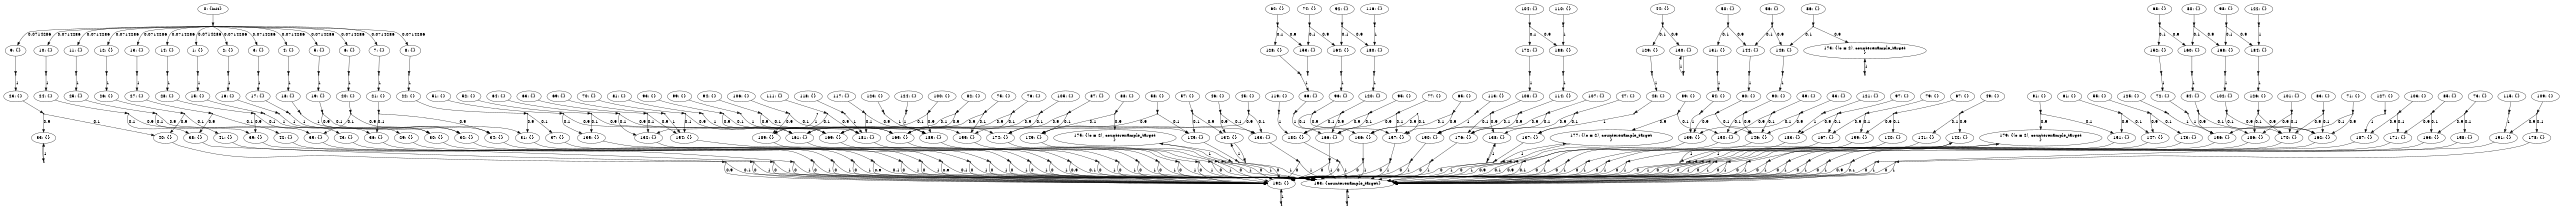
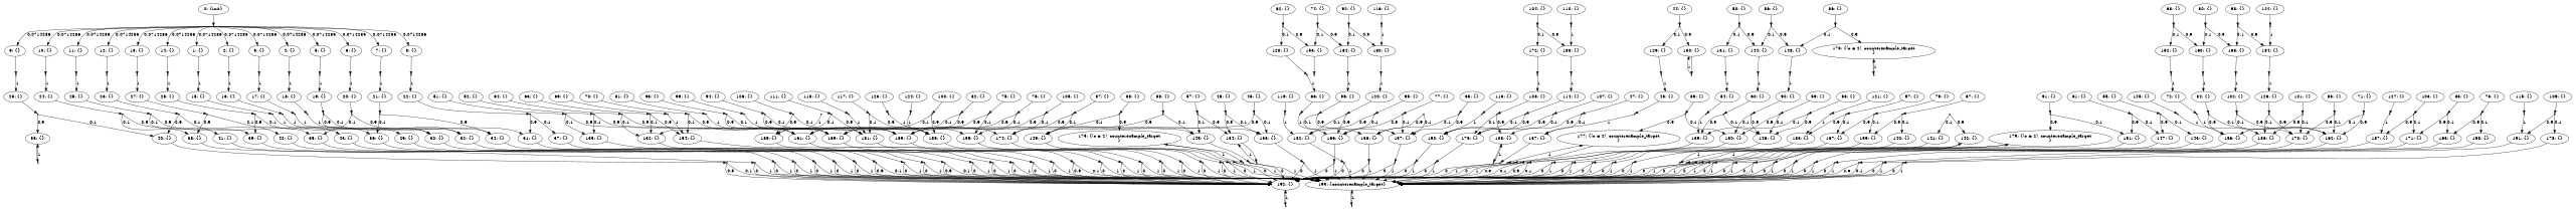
  digraph {
    node [shape=point]
    n1 [label="0: {init}" shape=""]
    "0c0"
    n3 [label="1: {}" shape=""]
    n4 [label="2: {}" shape=""]
    n5 [label="3: {}" shape=""]
    n6 [label="4: {}" shape=""]
    n7 [label="5: {}" shape=""]
    n8 [label="6: {}" shape=""]
    n9 [label="7: {}" shape=""]
    n10 [label="8: {}" shape=""]
    n11 [label="9: {}" shape=""]
    n12 [label="10: {}" shape=""]
    n13 [label="11: {}" shape=""]
    n14 [label="12: {}" shape=""]
    n15 [label="13: {}" shape=""]
    n16 [label="14: {}" shape=""]
    "1c0"
    n18 [label="15: {}" shape=""]
    "2c0"
    n20 [label="16: {}" shape=""]
    "3c0"
    n22 [label="17: {}" shape=""]
    "4c0"
    n24 [label="18: {}" shape=""]
    "5c0"
    n26 [label="19: {}" shape=""]
    "6c0"
    n28 [label="20: {}" shape=""]
    "7c0"
    n30 [label="21: {}" shape=""]
    "8c0"
    n32 [label="22: {}" shape=""]
    "9c0"
    n34 [label="23: {}" shape=""]
    "10c0"
    n36 [label="24: {}" shape=""]
    "11c0"
    n38 [label="25: {}" shape=""]
    "12c0"
    n40 [label="26: {}" shape=""]
    "13c0"
    n42 [label="27: {}" shape=""]
    "14c0"
    n44 [label="28: {}" shape=""]
    "15c0"
    n46 [label="30: {}" shape=""]
    "16c0"
    n48 [label="29: {}" shape=""]
    "17c0"
    n50 [label="32: {}" shape=""]
    "18c0"
    n52 [label="34: {}" shape=""]
    "19c0"
    n54 [label="31: {}" shape=""]
    "20c0"
    n56 [label="35: {}" shape=""]
    "21c0"
    n58 [label="36: {}" shape=""]
    "22c0"
    n60 [label="37: {}" shape=""]
    "23c0"
    n62 [label="33: {}" shape=""]
    n63 [label="40: {}" shape=""]
    "24c0"
    n65 [label="38: {}" shape=""]
    "25c0"
    n67 [label="39: {}" shape=""]
    "26c0"
    n69 [label="41: {}" shape=""]
    "27c0"
    n71 [label="42: {}" shape=""]
    "28c0"
    n73 [label="43: {}" shape=""]
    "29c0"
    n75 [label="192: {}" shape=""]
    n76 [label="193: {counterexample_target}" shape=""]
    "30c0"
    "31c0"
    "32c0"
    "33c0"
    "34c0"
    "35c0"
    "36c0"
    "37c0"
    "38c0"
    "39c0"
    "40c0"
    "41c0"
    "42c0"
    "43c0"
    n91 [label="44: {}" shape=""]
    "44c0"
    n93 [label="129: {}" shape=""]
    n94 [label="130: {}" shape=""]
    n95 [label="45: {}" shape=""]
    "45c0"
    n97 [label="132: {}" shape=""]
    n98 [label="133: {}" shape=""]
    n99 [label="46: {}" shape=""]
    "46c0"
    n101 [label="134: {}" shape=""]
    n102 [label="47: {}" shape=""]
    "47c0"
    n104 [label="137: {}" shape=""]
    n105 [label="138: {}" shape=""]
    n106 [label="48: {}" shape=""]
    "48c0"
-   n108 [label="49: {}" shape=""]
    "49c0"
    n110 [label="141: {}" shape=""]
    n111 [label="142: {}" shape=""]
    n112 [label="50: {}" shape=""]
    "50c0"
    n114 [label="131: {}" shape=""]
    n115 [label="144: {}" shape=""]
    n116 [label="51: {}" shape=""]
    "51c0"
    n118 [label="135: {}" shape=""]
    n119 [label="52: {}" shape=""]
    "52c0"
    n121 [label="145: {}" shape=""]
    n122 [label="53: {}" shape=""]
    "53c0"
    n124 [label="139: {}" shape=""]
    n125 [label="146: {}" shape=""]
    n126 [label="54: {}" shape=""]
    "54c0"
    n128 [label="55: {}" shape=""]
    "55c0"
    n130 [label="143: {}" shape=""]
    n131 [label="147: {}" shape=""]
    n132 [label="56: {}" shape=""]
    "56c0"
    n134 [label="148: {}" shape=""]
    n135 [label="57: {}" shape=""]
    "57c0"
    n137 [label="58: {}" shape=""]
    "58c0"
    n139 [label="149: {}" shape=""]
    n140 [label="59: {}" shape=""]
    "59c0"
    n142 [label="150: {}" shape=""]
    n143 [label="60: {}" shape=""]
    "60c0"
    n145 [label="61: {}" shape=""]
    "61c0"
    n147 [label="151: {}" shape=""]
    n148 [label="62: {}" shape=""]
    "62c0"
    n150 [label="128: {}" shape=""]
    n151 [label="153: {}" shape=""]
    n152 [label="63: {}" shape=""]
    "63c0"
    n154 [label="154: {}" shape=""]
    n155 [label="64: {}" shape=""]
    "64c0"
    n157 [label="155: {}" shape=""]
    n158 [label="65: {}" shape=""]
    "65c0"
    n160 [label="136: {}" shape=""]
    n161 [label="157: {}" shape=""]
    n162 [label="66: {}" shape=""]
    "66c0"
    n164 [label="67: {}" shape=""]
    "67c0"
    n166 [label="140: {}" shape=""]
    n167 [label="159: {}" shape=""]
    n168 [label="68: {}" shape=""]
    "68c0"
    n170 [label="152: {}" shape=""]
    n171 [label="160: {}" shape=""]
    n172 [label="69: {}" shape=""]
    "69c0"
    n174 [label="70: {}" shape=""]
    "70c0"
    n176 [label="161: {}" shape=""]
    n177 [label="71: {}" shape=""]
    "71c0"
    n179 [label="156: {}" shape=""]
    n180 [label="162: {}" shape=""]
    n181 [label="72: {}" shape=""]
    "72c0"
    n183 [label="73: {}" shape=""]
    "73c0"
    n185 [label="158: {}" shape=""]
    n186 [label="163: {}" shape=""]
    n187 [label="74: {}" shape=""]
    "74c0"
    n189 [label="164: {}" shape=""]
    n190 [label="75: {}" shape=""]
    "75c0"
    n192 [label="76: {}" shape=""]
    "76c0"
    n194 [label="165: {}" shape=""]
    n195 [label="77: {}" shape=""]
    "77c0"
    n197 [label="166: {}" shape=""]
    "78c0"
    n199 [label="79: {}" shape=""]
    "79c0"
    n201 [label="167: {}" shape=""]
    n202 [label="80: {}" shape=""]
    "80c0"
    n204 [label="168: {}" shape=""]
    n205 [label="81: {}" shape=""]
    "81c0"
    n207 [label="82: {}" shape=""]
    "82c0"
    n209 [label="169: {}" shape=""]
    n210 [label="83: {}" shape=""]
    "83c0"
    n212 [label="170: {}" shape=""]
    n213 [label="84: {}" shape=""]
    "84c0"
    n215 [label="85: {}" shape=""]
    "85c0"
    n217 [label="171: {}" shape=""]
    n218 [label="86: {}" shape=""]
    "86c0"
    n220 [label="173: {(o = 2), counterexample_target\n}" shape=""]
    n221 [label="87: {}" shape=""]
    "87c0"
    n223 [label="174: {}" shape=""]
    n224 [label="88: {}" shape=""]
    "88c0"
    n226 [label="175: {(o = 2), counterexample_target\n}" shape=""]
    n227 [label="89: {}" shape=""]
    "89c0"
    n229 [label="177: {(o = 2), counterexample_target\n}" shape=""]
    n230 [label="90: {}" shape=""]
    "90c0"
    n232 [label="91: {}" shape=""]
    "91c0"
    n234 [label="179: {(o = 2), counterexample_target\n}" shape=""]
    n235 [label="92: {}" shape=""]
    "92c0"
    n237 [label="180: {}" shape=""]
    n238 [label="93: {}" shape=""]
    "93c0"
    n240 [label="94: {}" shape=""]
    "94c0"
    n242 [label="181: {}" shape=""]
    n243 [label="95: {}" shape=""]
    "95c0"
    n245 [label="182: {}" shape=""]
    n246 [label="96: {}" shape=""]
    "96c0"
    n248 [label="97: {}" shape=""]
    "97c0"
    n250 [label="183: {}" shape=""]
    n251 [label="98: {}" shape=""]
    "98c0"
    n253 [label="184: {}" shape=""]
    n254 [label="99: {}" shape=""]
    "99c0"
    n256 [label="100: {}" shape=""]
    "100c0"
    n258 [label="185: {}" shape=""]
    n259 [label="101: {}" shape=""]
    "101c0"
    n261 [label="186: {}" shape=""]
    n262 [label="102: {}" shape=""]
    "102c0"
    n264 [label="103: {}" shape=""]
    "103c0"
    n266 [label="187: {}" shape=""]
    n267 [label="104: {}" shape=""]
    "104c0"
    n269 [label="172: {}" shape=""]
    n270 [label="188: {}" shape=""]
    n271 [label="105: {}" shape=""]
    "105c0"
    n273 [label="106: {}" shape=""]
    "106c0"
    n275 [label="189: {}" shape=""]
    n276 [label="107: {}" shape=""]
    "107c0"
    n278 [label="176: {}" shape=""]
    n279 [label="190: {}" shape=""]
    n280 [label="108: {}" shape=""]
    "108c0"
    n282 [label="109: {}" shape=""]
    "109c0"
    n284 [label="178: {}" shape=""]
    n285 [label="191: {}" shape=""]
    n286 [label="110: {}" shape=""]
    "110c0"
    n288 [label="111: {}" shape=""]
    "111c0"
    "112c0"
    n291 [label="113: {}" shape=""]
    "113c0"
    n293 [label="114: {}" shape=""]
    "114c0"
    n295 [label="115: {}" shape=""]
    "115c0"
    n297 [label="116: {}" shape=""]
    "116c0"
    n299 [label="117: {}" shape=""]
    "117c0"
    n301 [label="118: {}" shape=""]
    "118c0"
    n303 [label="119: {}" shape=""]
    "119c0"
    n305 [label="120: {}" shape=""]
    "120c0"
    n307 [label="121: {}" shape=""]
    "121c0"
    n309 [label="122: {}" shape=""]
    "122c0"
    n311 [label="123: {}" shape=""]
    "123c0"
    n313 [label="124: {}" shape=""]
    "124c0"
    n315 [label="125: {}" shape=""]
    "125c0"
    n317 [label="126: {}" shape=""]
    "126c0"
    n319 [label="127: {}" shape=""]
    "127c0"
    "128c0"
    "129c0"
    "130c0"
    "131c0"
    "132c0"
    "133c0"
    "134c0"
    "135c0"
    "136c0"
    "137c0"
    "138c0"
    "139c0"
    "140c0"
    "141c0"
    "142c0"
    "143c0"
    "144c0"
    "145c0"
    "146c0"
    "147c0"
    "148c0"
    "149c0"
    "150c0"
    "151c0"
    "152c0"
    "153c0"
    "154c0"
    "155c0"
    "156c0"
    "157c0"
    "158c0"
    "159c0"
    "160c0"
    "161c0"
    "162c0"
    "163c0"
    "164c0"
    "165c0"
    "166c0"
    "167c0"
    "168c0"
    "169c0"
    "170c0"
    "171c0"
    "172c0"
    "173c0"
    "174c0"
    "175c0"
    "176c0"
    "177c0"
    "178c0"
    "179c0"
    "180c0"
    "181c0"
    "182c0"
    "183c0"
    "184c0"
    "185c0"
    "186c0"
    "187c0"
    "188c0"
    "189c0"
    "190c0"
    "191c0"
    "192c0"
    "193c0"
    n1 -> "0c0"
    "0c0" -> n3 [label=0.0714286]
    "0c0" -> n4 [label=0.0714286]
    "0c0" -> n5 [label=0.0714286]
    "0c0" -> n6 [label=0.0714286]
    "0c0" -> n7 [label=0.0714286]
    "0c0" -> n8 [label=0.0714286]
    "0c0" -> n9 [label=0.0714286]
    "0c0" -> n10 [label=0.0714286]
    "0c0" -> n11 [label=0.0714286]
    "0c0" -> n12 [label=0.0714286]
    "0c0" -> n13 [label=0.0714286]
    "0c0" -> n14 [label=0.0714286]
    "0c0" -> n15 [label=0.0714286]
    "0c0" -> n16 [label=0.0714286]
    n3 -> "1c0"
    n4 -> "2c0"
    n5 -> "3c0"
    n6 -> "4c0"
    n7 -> "5c0"
    n8 -> "6c0"
    n9 -> "7c0"
    n10 -> "8c0"
    n11 -> "9c0"
    n12 -> "10c0"
    n13 -> "11c0"
    n14 -> "12c0"
    n15 -> "13c0"
    n16 -> "14c0"
    "1c0" -> n18 [label=1]
    n18 -> "15c0"
    "2c0" -> n20 [label=1]
    n20 -> "16c0"
    "3c0" -> n22 [label=1]
    n22 -> "17c0"
    "4c0" -> n24 [label=1]
    n24 -> "18c0"
    "5c0" -> n26 [label=1]
    n26 -> "19c0"
    "6c0" -> n28 [label=1]
    n28 -> "20c0"
    "7c0" -> n30 [label=1]
    n30 -> "21c0"
    "8c0" -> n32 [label=1]
    n32 -> "22c0"
    "9c0" -> n34 [label=1]
    n34 -> "23c0"
    "10c0" -> n36 [label=1]
    n36 -> "24c0"
    "11c0" -> n38 [label=1]
    n38 -> "25c0"
    "12c0" -> n40 [label=1]
    n40 -> "26c0"
    "13c0" -> n42 [label=1]
    n42 -> "27c0"
    "14c0" -> n44 [label=1]
    n44 -> "28c0"
    "15c0" -> n46 [label=1]
    n46 -> "30c0"
    "16c0" -> n48 [label=1]
    n48 -> "29c0"
    "17c0" -> n50 [label=1]
    n50 -> "32c0"
    "18c0" -> n52 [label=1]
    n52 -> "34c0"
    "19c0" -> n46 [label=0.9]
    "19c0" -> n54 [label=0.1]
    n54 -> "31c0"
    "20c0" -> n50 [label=0.9]
    "20c0" -> n56 [label=0.1]
    n56 -> "35c0"
    "21c0" -> n52 [label=0.9]
    "21c0" -> n58 [label=0.1]
    n58 -> "36c0"
    "22c0" -> n54 [label=0.9]
    "22c0" -> n60 [label=0.1]
    n60 -> "37c0"
    "23c0" -> n62 [label=0.9]
    "23c0" -> n63 [label=0.1]
    n62 -> "33c0"
    n63 -> "40c0"
    "24c0" -> n56 [label=0.9]
    "24c0" -> n65 [label=0.1]
    n65 -> "38c0"
    "25c0" -> n58 [label=0.9]
    "25c0" -> n67 [label=0.1]
    n67 -> "39c0"
    "26c0" -> n63 [label=0.9]
    "26c0" -> n69 [label=0.1]
    n69 -> "41c0"
    "27c0" -> n65 [label=0.9]
    "27c0" -> n71 [label=0.1]
    n71 -> "42c0"
    "28c0" -> n67 [label=0.9]
    "28c0" -> n73 [label=0.1]
    n73 -> "43c0"
    "29c0" -> n75 [label=0]
    "29c0" -> n76 [label=1]
    n75 -> "192c0"
    n76 -> "193c0"
    "30c0" -> n75 [label=0]
    "30c0" -> n76 [label=1]
    "31c0" -> n75 [label=0]
    "31c0" -> n76 [label=1]
    "32c0" -> n75 [label=0.9]
    "32c0" -> n76 [label=0.1]
    "33c0" -> n62 [label=1]
    "34c0" -> n75 [label=0]
    "34c0" -> n76 [label=1]
    "35c0" -> n75 [label=0]
    "35c0" -> n76 [label=1]
    "36c0" -> n75 [label=0.9]
    "36c0" -> n76 [label=0.1]
    "37c0" -> n75 [label=0]
    "37c0" -> n76 [label=1]
    "38c0" -> n75 [label=0]
    "38c0" -> n76 [label=1]
    "39c0" -> n75 [label=0]
    "39c0" -> n76 [label=1]
    "40c0" -> n75 [label=0.9]
    "40c0" -> n76 [label=0.1]
    "41c0" -> n75 [label=0]
    "41c0" -> n76 [label=1]
    "42c0" -> n75 [label=0]
    "42c0" -> n76 [label=1]
    "43c0" -> n75 [label=0]
    "43c0" -> n76 [label=1]
    n91 -> "44c0"
    "44c0" -> n93 [label=0.1]
    "44c0" -> n94 [label=0.9]
    n93 -> "129c0"
    n94 -> "130c0"
    n95 -> "45c0"
    "45c0" -> n97 [label=0.9]
    "45c0" -> n98 [label=0.1]
    n97 -> "132c0"
    n98 -> "133c0"
    n99 -> "46c0"
    "46c0" -> n98 [label=0.1]
    "46c0" -> n101 [label=0.9]
    n101 -> "134c0"
    n102 -> "47c0"
    "47c0" -> n104 [label=0.1]
    "47c0" -> n105 [label=0.9]
    n104 -> "137c0"
    n105 -> "138c0"
    n106 -> "48c0"
    "48c0" -> n104 [label=1]
-   n108 -> "49c0"
    "49c0" -> n110 [label=0.1]
    "49c0" -> n111 [label=0.9]
    n110 -> "141c0"
    n111 -> "142c0"
    n112 -> "50c0"
    "50c0" -> n114 [label=0.1]
    "50c0" -> n115 [label=0.9]
    n114 -> "131c0"
    n115 -> "144c0"
    n116 -> "51c0"
    "51c0" -> n98 [label=0.9]
    "51c0" -> n118 [label=0.1]
    n118 -> "135c0"
    n119 -> "52c0"
    "52c0" -> n118 [label=0.1]
    "52c0" -> n121 [label=0.9]
    n121 -> "145c0"
    n122 -> "53c0"
    "53c0" -> n124 [label=0.1]
    "53c0" -> n125 [label=0.9]
    n124 -> "139c0"
    n125 -> "146c0"
    n126 -> "54c0"
    "54c0" -> n124 [label=1]
    n128 -> "55c0"
    "55c0" -> n130 [label=0.1]
    "55c0" -> n131 [label=0.9]
    n130 -> "143c0"
    n131 -> "147c0"
    n132 -> "56c0"
    "56c0" -> n115 [label=0.1]
    "56c0" -> n134 [label=0.9]
    n134 -> "148c0"
    n135 -> "57c0"
    "57c0" -> n101 [label=0.9]
    "57c0" -> n121 [label=0.1]
    n137 -> "58c0"
    "58c0" -> n121 [label=0.1]
    "58c0" -> n139 [label=0.9]
    n139 -> "149c0"
    n140 -> "59c0"
    "59c0" -> n125 [label=0.1]
    "59c0" -> n142 [label=0.9]
    n142 -> "150c0"
    n143 -> "60c0"
    "60c0" -> n124 [label=0.9]
    "60c0" -> n125 [label=0.1]
    n145 -> "61c0"
    "61c0" -> n131 [label=0.1]
    "61c0" -> n147 [label=0.9]
    n147 -> "151c0"
    n148 -> "62c0"
    "62c0" -> n150 [label=0.1]
    "62c0" -> n151 [label=0.9]
    n150 -> "128c0"
    n151 -> "153c0"
    n152 -> "63c0"
    "63c0" -> n97 [label=0.1]
    "63c0" -> n154 [label=0.9]
    n154 -> "154c0"
    n155 -> "64c0"
    "64c0" -> n97 [label=0.1]
    "64c0" -> n157 [label=0.9]
    n157 -> "155c0"
    n158 -> "65c0"
    "65c0" -> n160 [label=0.1]
    "65c0" -> n161 [label=0.9]
    n160 -> "136c0"
    n161 -> "157c0"
    n162 -> "66c0"
    "66c0" -> n160 [label=1]
    n164 -> "67c0"
    "67c0" -> n166 [label=0.1]
    "67c0" -> n167 [label=0.9]
    n166 -> "140c0"
    n167 -> "159c0"
    n168 -> "68c0"
    "68c0" -> n170 [label=0.1]
    "68c0" -> n171 [label=0.9]
    n170 -> "152c0"
    n171 -> "160c0"
    n172 -> "69c0"
    "69c0" -> n154 [label=1]
    n174 -> "70c0"
    "70c0" -> n154 [label=0.1]
    "70c0" -> n176 [label=0.9]
    n176 -> "161c0"
    n177 -> "71c0"
    "71c0" -> n179 [label=0.1]
    "71c0" -> n180 [label=0.9]
    n179 -> "156c0"
    n180 -> "162c0"
    n181 -> "72c0"
    "72c0" -> n179 [label=1]
    n183 -> "73c0"
    "73c0" -> n185 [label=0.1]
    "73c0" -> n186 [label=0.9]
    n185 -> "158c0"
    n186 -> "163c0"
    n187 -> "74c0"
    "74c0" -> n151 [label=0.1]
    "74c0" -> n189 [label=0.9]
    n189 -> "164c0"
    n190 -> "75c0"
    "75c0" -> n157 [label=0.1]
    "75c0" -> n176 [label=0.9]
    n192 -> "76c0"
    "76c0" -> n157 [label=0.1]
    "76c0" -> n194 [label=0.9]
    n194 -> "165c0"
    n195 -> "77c0"
    "77c0" -> n161 [label=0.1]
    "77c0" -> n197 [label=0.9]
    n197 -> "166c0"
    "78c0" -> n160 [label=0.9]
    "78c0" -> n161 [label=0.1]
    n199 -> "79c0"
    "79c0" -> n167 [label=0.1]
    "79c0" -> n201 [label=0.9]
    n201 -> "167c0"
    n202 -> "80c0"
    "80c0" -> n171 [label=0.1]
    "80c0" -> n204 [label=0.9]
    n204 -> "168c0"
    n205 -> "81c0"
    "81c0" -> n176 [label=1]
    n207 -> "82c0"
    "82c0" -> n176 [label=0.1]
    "82c0" -> n209 [label=0.9]
    n209 -> "169c0"
    n210 -> "83c0"
    "83c0" -> n180 [label=0.1]
    "83c0" -> n212 [label=0.9]
    n212 -> "170c0"
    n213 -> "84c0"
    "84c0" -> n179 [label=0.9]
    "84c0" -> n180 [label=0.1]
    n215 -> "85c0"
    "85c0" -> n186 [label=0.1]
    "85c0" -> n217 [label=0.9]
    n217 -> "171c0"
    n218 -> "86c0"
    "86c0" -> n134 [label=0.1]
    "86c0" -> n220 [label=0.9]
    n220 -> "173c0"
    n221 -> "87c0"
    "87c0" -> n139 [label=0.1]
    "87c0" -> n223 [label=0.9]
    n223 -> "174c0"
    n224 -> "88c0"
    "88c0" -> n139 [label=0.1]
    "88c0" -> n226 [label=0.9]
    n226 -> "175c0"
    n227 -> "89c0"
    "89c0" -> n142 [label=0.1]
    "89c0" -> n229 [label=0.9]
    n229 -> "177c0"
    n230 -> "90c0"
    "90c0" -> n125 [label=0.9]
    "90c0" -> n142 [label=0.1]
    n232 -> "91c0"
    "91c0" -> n147 [label=0.1]
    "91c0" -> n234 [label=0.9]
    n234 -> "179c0"
    n235 -> "92c0"
    "92c0" -> n189 [label=0.1]
    "92c0" -> n237 [label=0.9]
    n237 -> "180c0"
    n238 -> "93c0"
    "93c0" -> n194 [label=0.1]
    "93c0" -> n209 [label=0.9]
    n240 -> "94c0"
    "94c0" -> n194 [label=0.1]
    "94c0" -> n242 [label=0.9]
    n242 -> "181c0"
    n243 -> "95c0"
    "95c0" -> n197 [label=0.1]
    "95c0" -> n245 [label=0.9]
    n245 -> "182c0"
    n246 -> "96c0"
    "96c0" -> n161 [label=0.9]
    "96c0" -> n197 [label=0.1]
    n248 -> "97c0"
    "97c0" -> n201 [label=0.1]
    "97c0" -> n250 [label=0.9]
    n250 -> "183c0"
    n251 -> "98c0"
    "98c0" -> n204 [label=0.1]
    "98c0" -> n253 [label=0.9]
    n253 -> "184c0"
    n254 -> "99c0"
    "99c0" -> n209 [label=1]
    n256 -> "100c0"
    "100c0" -> n209 [label=0.1]
    "100c0" -> n258 [label=0.9]
    n258 -> "185c0"
    n259 -> "101c0"
    "101c0" -> n212 [label=0.1]
    "101c0" -> n261 [label=0.9]
    n261 -> "186c0"
    n262 -> "102c0"
    "102c0" -> n180 [label=0.9]
    "102c0" -> n212 [label=0.1]
    n264 -> "103c0"
    "103c0" -> n217 [label=0.1]
    "103c0" -> n266 [label=0.9]
    n266 -> "187c0"
    n267 -> "104c0"
    "104c0" -> n269 [label=0.1]
    "104c0" -> n270 [label=0.9]
    n269 -> "172c0"
    n270 -> "188c0"
    n271 -> "105c0"
    "105c0" -> n194 [label=0.9]
    "105c0" -> n223 [label=0.1]
    n273 -> "106c0"
    "106c0" -> n223 [label=0.1]
    "106c0" -> n275 [label=0.9]
    n275 -> "189c0"
    n276 -> "107c0"
    "107c0" -> n278 [label=0.1]
    "107c0" -> n279 [label=0.9]
    n278 -> "176c0"
    n279 -> "190c0"
    n280 -> "108c0"
    "108c0" -> n105 [label=0.9]
    "108c0" -> n278 [label=0.1]
    n282 -> "109c0"
    "109c0" -> n284 [label=0.1]
    "109c0" -> n285 [label=0.9]
    n284 -> "178c0"
    n285 -> "191c0"
    n286 -> "110c0"
    "110c0" -> n270 [label=1]
    n288 -> "111c0"
    "111c0" -> n242 [label=0.9]
    "111c0" -> n275 [label=0.1]
    "112c0" -> n275 [label=1]
    n291 -> "113c0"
    "113c0" -> n279 [label=1]
    n293 -> "114c0"
    "114c0" -> n278 [label=0.9]
    "114c0" -> n279 [label=0.1]
    n295 -> "115c0"
    "115c0" -> n285 [label=1]
    n297 -> "116c0"
    "116c0" -> n237 [label=1]
    n299 -> "117c0"
    "117c0" -> n242 [label=0.1]
    "117c0" -> n258 [label=0.9]
    n301 -> "118c0"
    "118c0" -> n242 [label=1]
    n303 -> "119c0"
    "119c0" -> n245 [label=1]
    n305 -> "120c0"
    "120c0" -> n197 [label=0.9]
    "120c0" -> n245 [label=0.1]
    n307 -> "121c0"
    "121c0" -> n250 [label=1]
    n309 -> "122c0"
    "122c0" -> n253 [label=1]
    n311 -> "123c0"
    "123c0" -> n258 [label=1]
    n313 -> "124c0"
    "124c0" -> n258 [label=1]
    n315 -> "125c0"
    "125c0" -> n261 [label=1]
    n317 -> "126c0"
    "126c0" -> n212 [label=0.9]
    "126c0" -> n261 [label=0.1]
    n319 -> "127c0"
    "127c0" -> n266 [label=1]
    "128c0" -> n162 [label=1]
    "129c0" -> n106 [label=1]
    "130c0" -> n94 [label=1]
    "131c0" -> n126 [label=1]
    "132c0" -> n75 [label=0]
    "132c0" -> n76 [label=1]
    "133c0" -> n75 [label=0]
    "133c0" -> n76 [label=1]
    "134c0" -> n101 [label=1]
    "135c0" -> n75 [label=0]
    "135c0" -> n76 [label=1]
    "136c0" -> n75 [label=0]
    "136c0" -> n76 [label=1]
    "137c0" -> n75 [label=0]
    "137c0" -> n76 [label=1]
    "138c0" -> n105 [label=1]
    "139c0" -> n75 [label=0]
    "139c0" -> n76 [label=1]
    "140c0" -> n75 [label=0]
    "140c0" -> n76 [label=1]
    "141c0" -> n75 [label=0]
    "141c0" -> n76 [label=1]
    "142c0" -> n111 [label=1]
    "143c0" -> n75 [label=0]
    "143c0" -> n76 [label=1]
    "144c0" -> n143 [label=1]
    "145c0" -> n75 [label=0]
    "145c0" -> n76 [label=1]
    "146c0" -> n75 [label=0.9]
    "146c0" -> n76 [label=0.1]
    "147c0" -> n75 [label=0]
    "147c0" -> n76 [label=1]
    "148c0" -> n230 [label=1]
    "149c0" -> n75 [label=0]
    "149c0" -> n76 [label=1]
    "150c0" -> n75 [label=0.9]
    "150c0" -> n76 [label=0.1]
    "151c0" -> n75 [label=0]
    "151c0" -> n76 [label=1]
    "152c0" -> n181 [label=1]
    "154c0" -> n75 [label=0.9]
    "154c0" -> n76 [label=0.1]
    "155c0" -> n75 [label=0]
    "155c0" -> n76 [label=1]
    "156c0" -> n75 [label=0]
    "156c0" -> n76 [label=1]
    "157c0" -> n75 [label=0]
    "157c0" -> n76 [label=1]
    "158c0" -> n75 [label=0.9]
    "158c0" -> n76 [label=0.1]
    "159c0" -> n75 [label=0]
    "159c0" -> n76 [label=1]
    "160c0" -> n213 [label=1]
    "161c0" -> n75 [label=0]
    "161c0" -> n76 [label=1]
    "162c0" -> n75 [label=0]
    "162c0" -> n76 [label=1]
    "163c0" -> n75 [label=0]
    "163c0" -> n76 [label=1]
    "164c0" -> n246 [label=1]
    "165c0" -> n75 [label=0]
    "165c0" -> n76 [label=1]
    "166c0" -> n75 [label=0]
    "166c0" -> n76 [label=1]
    "167c0" -> n75 [label=0]
    "167c0" -> n76 [label=1]
    "168c0" -> n262 [label=1]
    "169c0" -> n75 [label=0]
    "169c0" -> n76 [label=1]
    "170c0" -> n75 [label=0]
    "170c0" -> n76 [label=1]
    "171c0" -> n75 [label=0]
    "171c0" -> n76 [label=1]
    "172c0" -> n280 [label=1]
    "173c0" -> n220 [label=1]
    "174c0" -> n75 [label=0]
    "174c0" -> n76 [label=1]
    "175c0" -> n226 [label=1]
    "176c0" -> n75 [label=0]
    "176c0" -> n76 [label=1]
    "177c0" -> n229 [label=1]
    "178c0" -> n75 [label=0]
    "178c0" -> n76 [label=1]
    "179c0" -> n234 [label=1]
    "180c0" -> n305 [label=1]
    "181c0" -> n75 [label=0]
    "181c0" -> n76 [label=1]
    "182c0" -> n75 [label=0]
    "182c0" -> n76 [label=1]
    "183c0" -> n75 [label=0]
    "183c0" -> n76 [label=1]
    "184c0" -> n317 [label=1]
    "185c0" -> n75 [label=0]
    "185c0" -> n76 [label=1]
    "186c0" -> n75 [label=0]
    "186c0" -> n76 [label=1]
    "187c0" -> n75 [label=0]
    "187c0" -> n76 [label=1]
    "188c0" -> n293 [label=1]
    "189c0" -> n75 [label=0]
    "189c0" -> n76 [label=1]
    "190c0" -> n75 [label=0]
    "190c0" -> n76 [label=1]
    "191c0" -> n75 [label=0]
    "191c0" -> n76 [label=1]
    "192c0" -> n75 [label=1]
    "193c0" -> n76 [label=1]
  }
